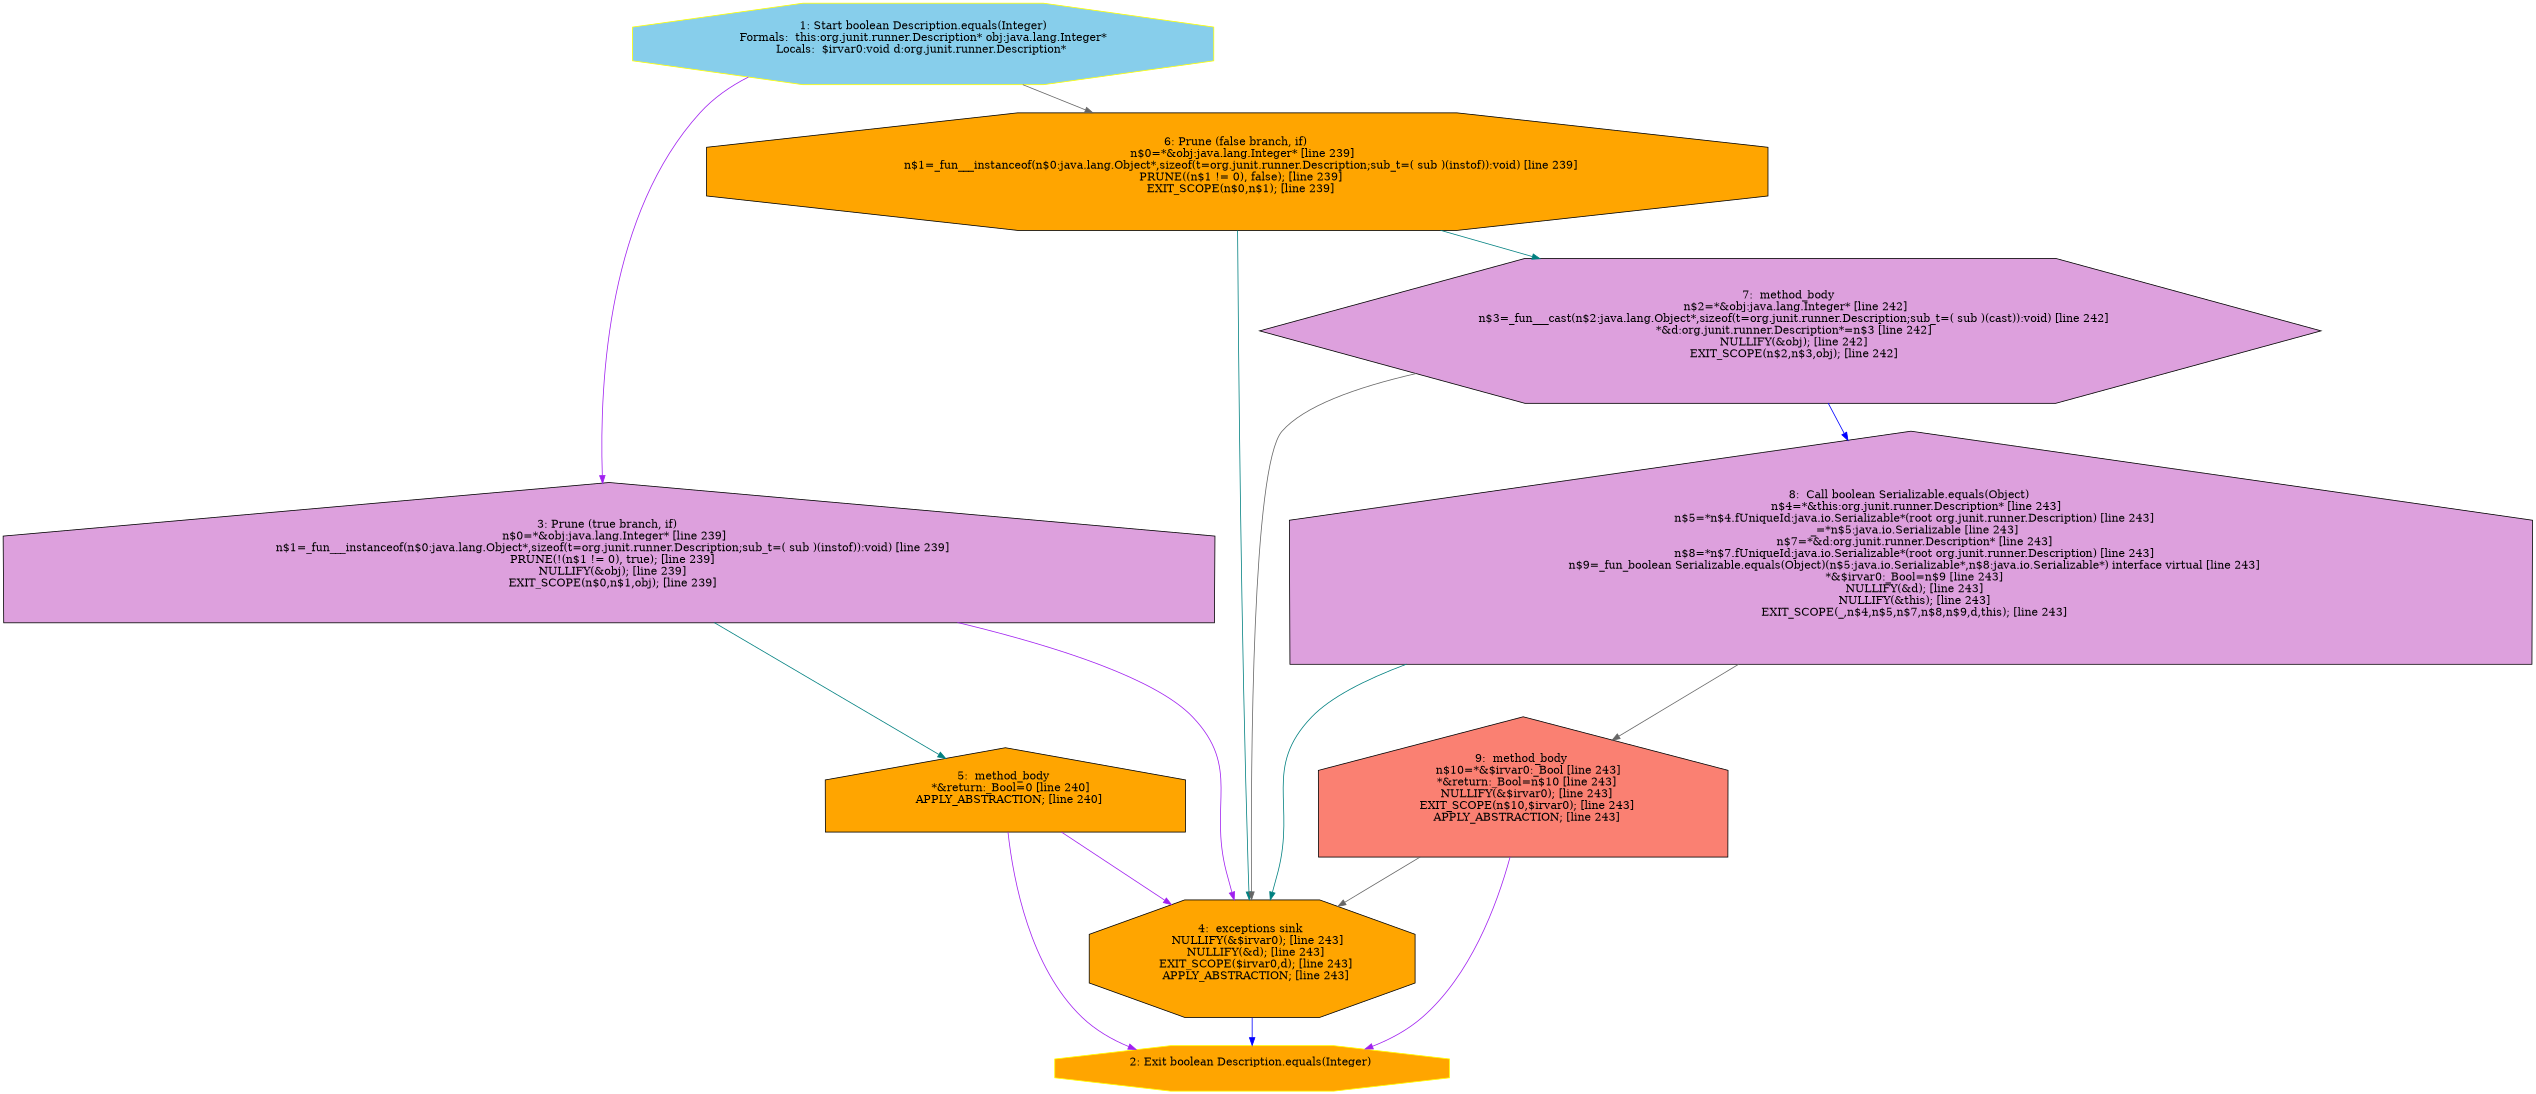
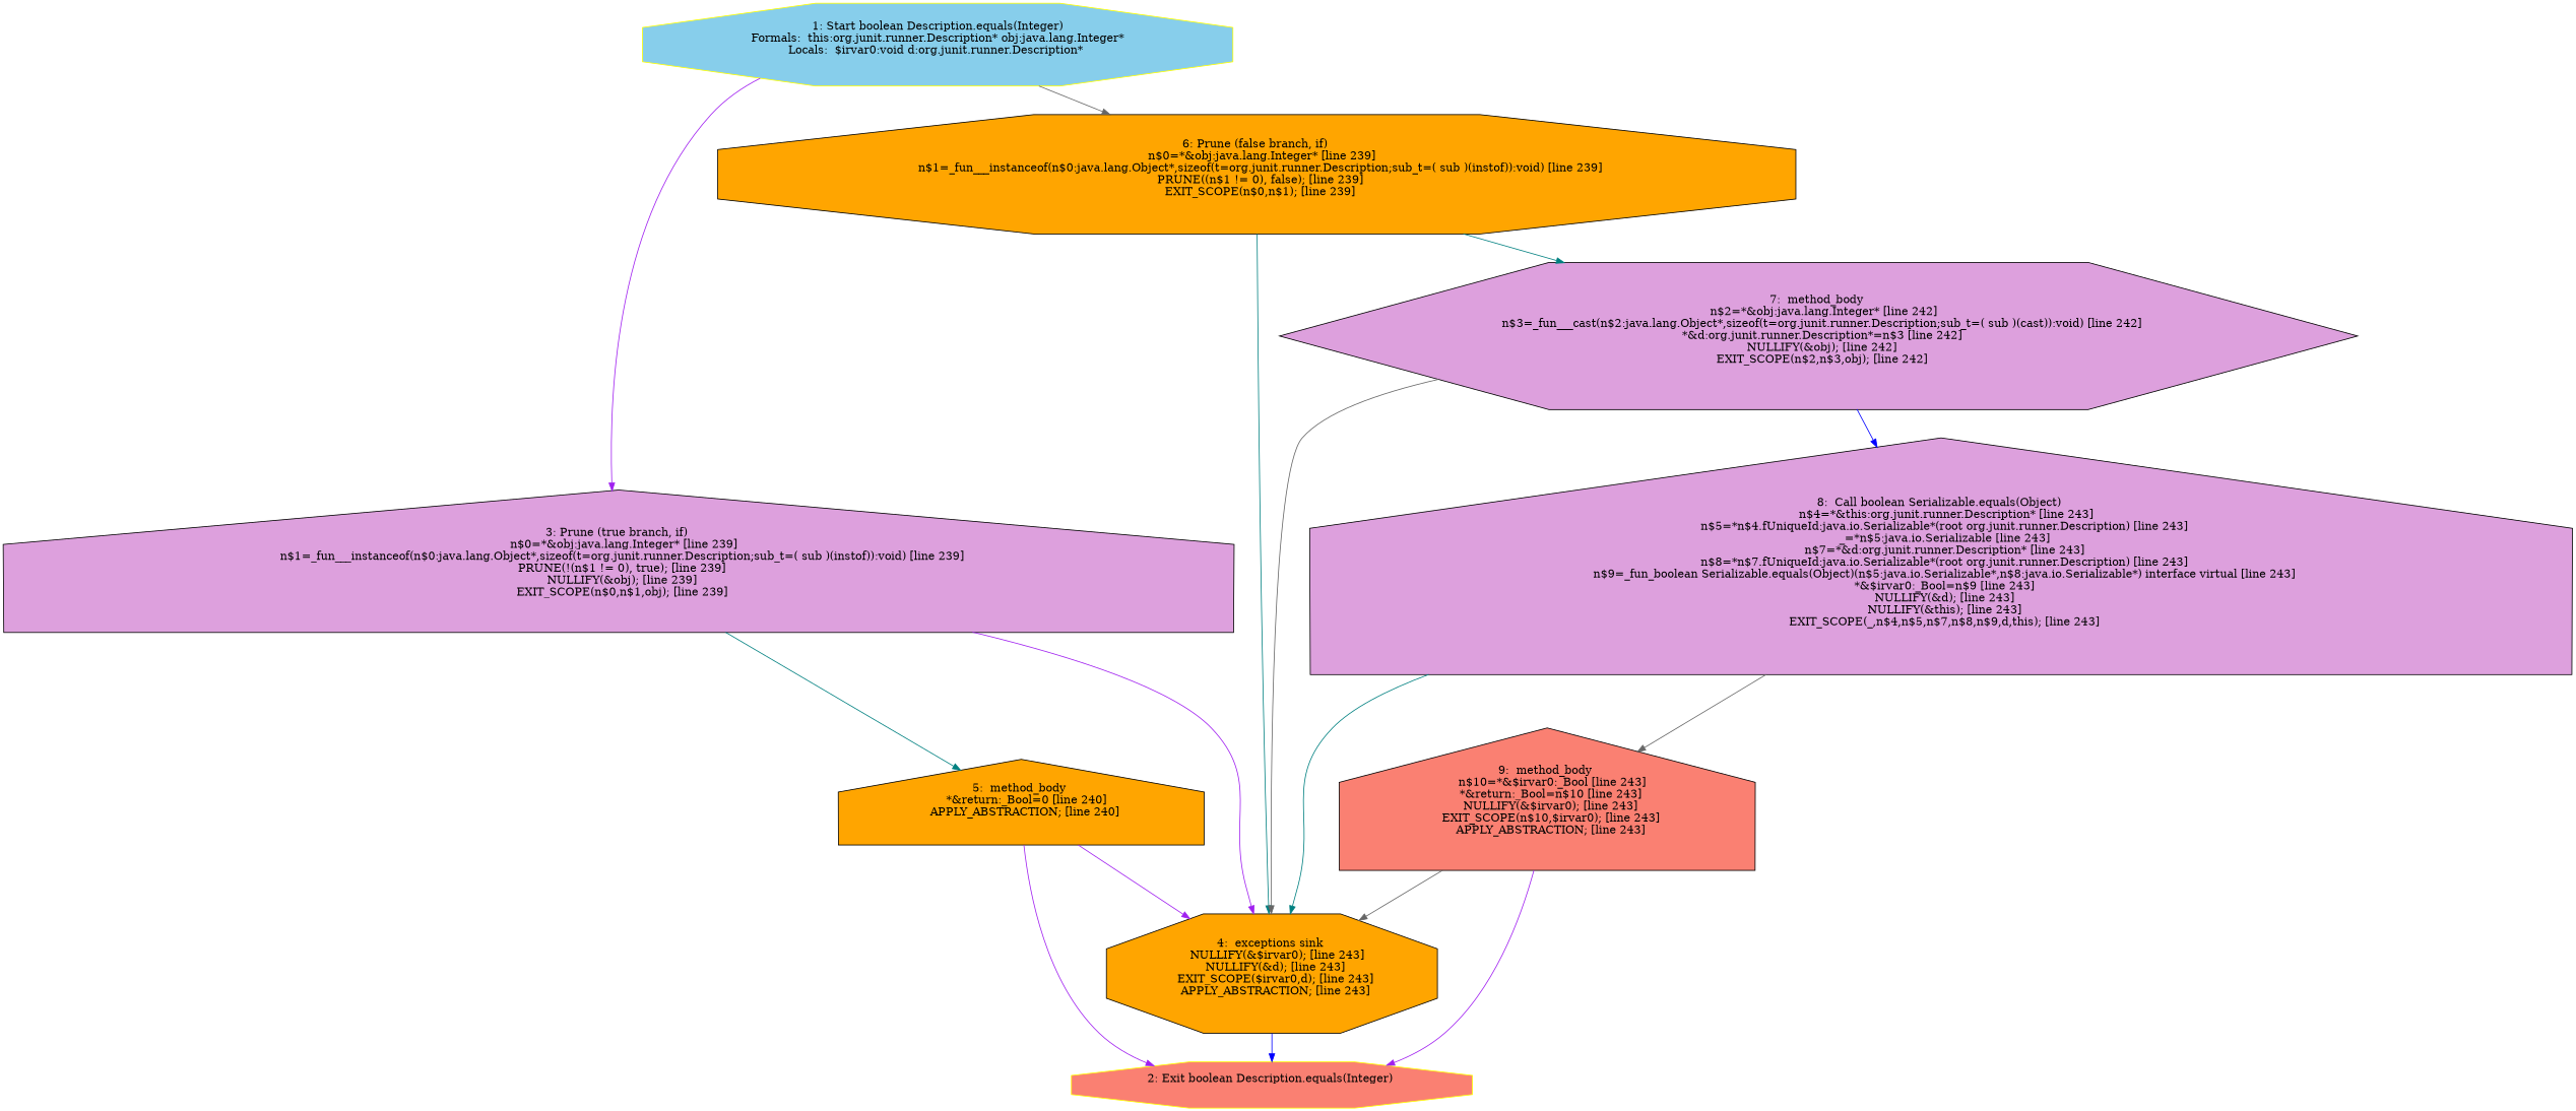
  digraph {
    node [style=filled fillcolor=plum shape=octagon]
    edge [color=purple]
    n1 [color=yellow label="1: Start boolean Description.equals(Integer)\nFormals:  this:org.junit.runner.Description* obj:java.lang.Integer*\nLocals:  $irvar0:void d:org.junit.runner.Description* \n  " fillcolor=skyblue]
    n2 [label="3: Prune (true branch, if) \n   n$0=*&obj:java.lang.Integer* [line 239]\n  n$1=_fun___instanceof(n$0:java.lang.Object*,sizeof(t=org.junit.runner.Description;sub_t=( sub )(instof)):void) [line 239]\n  PRUNE(!(n$1 != 0), true); [line 239]\n  NULLIFY(&obj); [line 239]\n  EXIT_SCOPE(n$0,n$1,obj); [line 239]\n " shape=house]
    n3 [label="6: Prune (false branch, if) \n   n$0=*&obj:java.lang.Integer* [line 239]\n  n$1=_fun___instanceof(n$0:java.lang.Object*,sizeof(t=org.junit.runner.Description;sub_t=( sub )(instof)):void) [line 239]\n  PRUNE((n$1 != 0), false); [line 239]\n  EXIT_SCOPE(n$0,n$1); [line 239]\n " fillcolor=orange]
    n4 [label="5:  method_body \n   *&return:_Bool=0 [line 240]\n  APPLY_ABSTRACTION; [line 240]\n " shape=house fillcolor=orange]
    n5 [label="4:  exceptions sink \n   NULLIFY(&$irvar0); [line 243]\n  NULLIFY(&d); [line 243]\n  EXIT_SCOPE($irvar0,d); [line 243]\n  APPLY_ABSTRACTION; [line 243]\n " fillcolor=orange]
    n6 [label="7:  method_body \n   n$2=*&obj:java.lang.Integer* [line 242]\n  n$3=_fun___cast(n$2:java.lang.Object*,sizeof(t=org.junit.runner.Description;sub_t=( sub )(cast)):void) [line 242]\n  *&d:org.junit.runner.Description*=n$3 [line 242]\n  NULLIFY(&obj); [line 242]\n  EXIT_SCOPE(n$2,n$3,obj); [line 242]\n " shape=hexagon]
-   n7 [color=yellow label="2: Exit boolean Description.equals(Integer) \n  " fillcolor=orange]
+   n7 [color=yellow label="2: Exit boolean Description.equals(Integer) \n  " fillcolor=salmon]
    n8 [label="8:  Call boolean Serializable.equals(Object) \n   n$4=*&this:org.junit.runner.Description* [line 243]\n  n$5=*n$4.fUniqueId:java.io.Serializable*(root org.junit.runner.Description) [line 243]\n  _=*n$5:java.io.Serializable [line 243]\n  n$7=*&d:org.junit.runner.Description* [line 243]\n  n$8=*n$7.fUniqueId:java.io.Serializable*(root org.junit.runner.Description) [line 243]\n  n$9=_fun_boolean Serializable.equals(Object)(n$5:java.io.Serializable*,n$8:java.io.Serializable*) interface virtual [line 243]\n  *&$irvar0:_Bool=n$9 [line 243]\n  NULLIFY(&d); [line 243]\n  NULLIFY(&this); [line 243]\n  EXIT_SCOPE(_,n$4,n$5,n$7,n$8,n$9,d,this); [line 243]\n " shape=house]
    n9 [label="9:  method_body \n   n$10=*&$irvar0:_Bool [line 243]\n  *&return:_Bool=n$10 [line 243]\n  NULLIFY(&$irvar0); [line 243]\n  EXIT_SCOPE(n$10,$irvar0); [line 243]\n  APPLY_ABSTRACTION; [line 243]\n " shape=house fillcolor=salmon]
    n1 -> n2
    n1 -> n3 [color=gray40]
    n2 -> n4 [color=teal]
    n2 -> n5
    n3 -> n5 [color=teal]
    n3 -> n6 [color=teal]
    n4 -> n5
    n4 -> n7
    n5 -> n7 [color=blue]
    n6 -> n5 [color=gray40]
    n6 -> n8 [color=blue]
    n8 -> n5 [color=teal]
    n8 -> n9 [color=gray40]
    n9 -> n5 [color=gray40]
    n9 -> n7
  }
